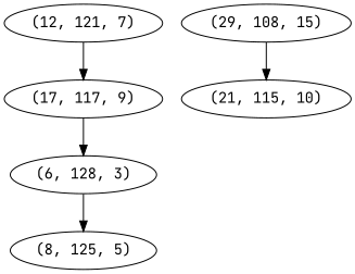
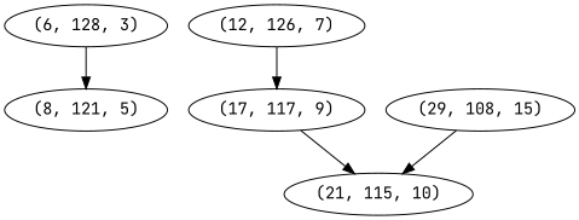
  digraph {
    fontname="JetBrains Mono"
    node [fontname="JetBrains Mono"]
    edge [fontname="JetBrains Mono"]
    "(6, 128, 3)"
-   "(8, 125, 5)"
-   "(12, 121, 7)"
+   "(8, 125, 5)" [label="(8, 121, 5)"]
+   "(12, 121, 7)" [label="(12, 126, 7)"]
    "(17, 117, 9)"
    "(21, 115, 10)"
    "(29, 108, 15)"
    "(6, 128, 3)" -> "(8, 125, 5)"
    "(12, 121, 7)" -> "(17, 117, 9)"
-   "(17, 117, 9)" -> "(6, 128, 3)"
+   "(17, 117, 9)" -> "(21, 115, 10)"
    "(29, 108, 15)" -> "(21, 115, 10)"
  }
